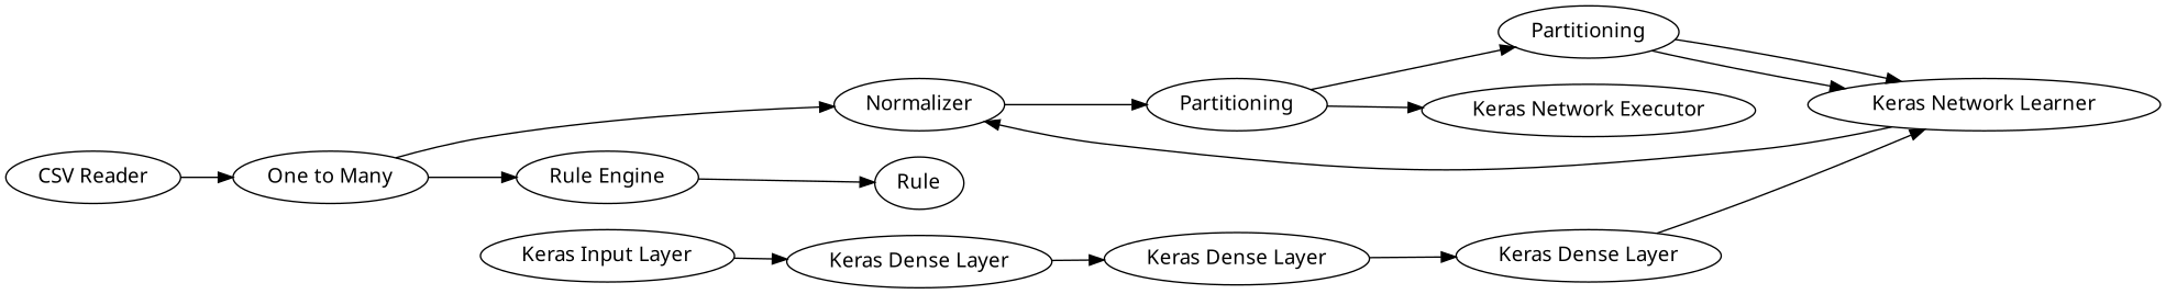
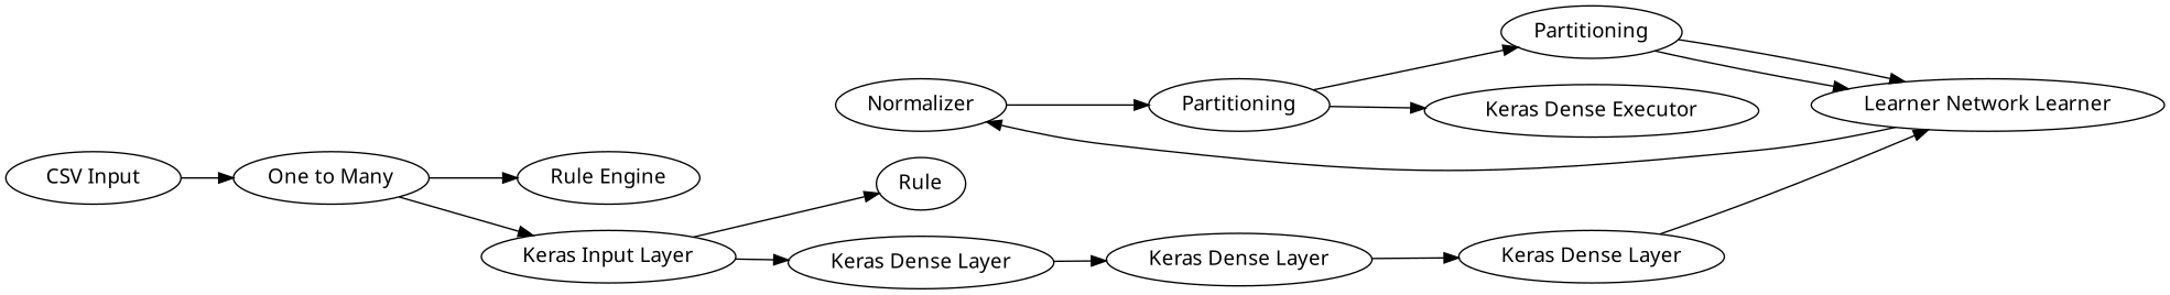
  digraph {
    fontname="Noto Sans"
    rankdir=LR
    node [fontname="Noto Sans"]
    edge [fontname="Noto Sans"]
-   n1 [label="CSV Reader"]
+   n1 [label="CSV Input"]
    n2 [label="One to Many"]
    n3 [label=Normalizer]
    n4 [label="Rule Engine"]
    n5 [label=Partitioning]
    n6 [label=Partitioning]
-   n7 [label="Keras Network Executor"]
+   n7 [label="Keras Dense Executor"]
    n8 [label="Keras Input Layer"]
    n9 [label="Keras Dense Layer"]
    n10 [label="Keras Dense Layer"]
    n11 [label="Keras Dense Layer"]
-   n12 [label="Keras Network Learner"]
+   n12 [label="Learner Network Learner"]
    n13 [label=Rule]
    n1 -> n2
-   n2 -> n3
+   n2 -> n8
    n2 -> n4
    n3 -> n5
-   n4 -> n13
+   n8 -> n13
    n5 -> n6
    n5 -> n7
    n6 -> n12
    n6 -> n12
    n8 -> n9
    n9 -> n10
    n10 -> n11
    n11 -> n12
    n12 -> n3
  }
